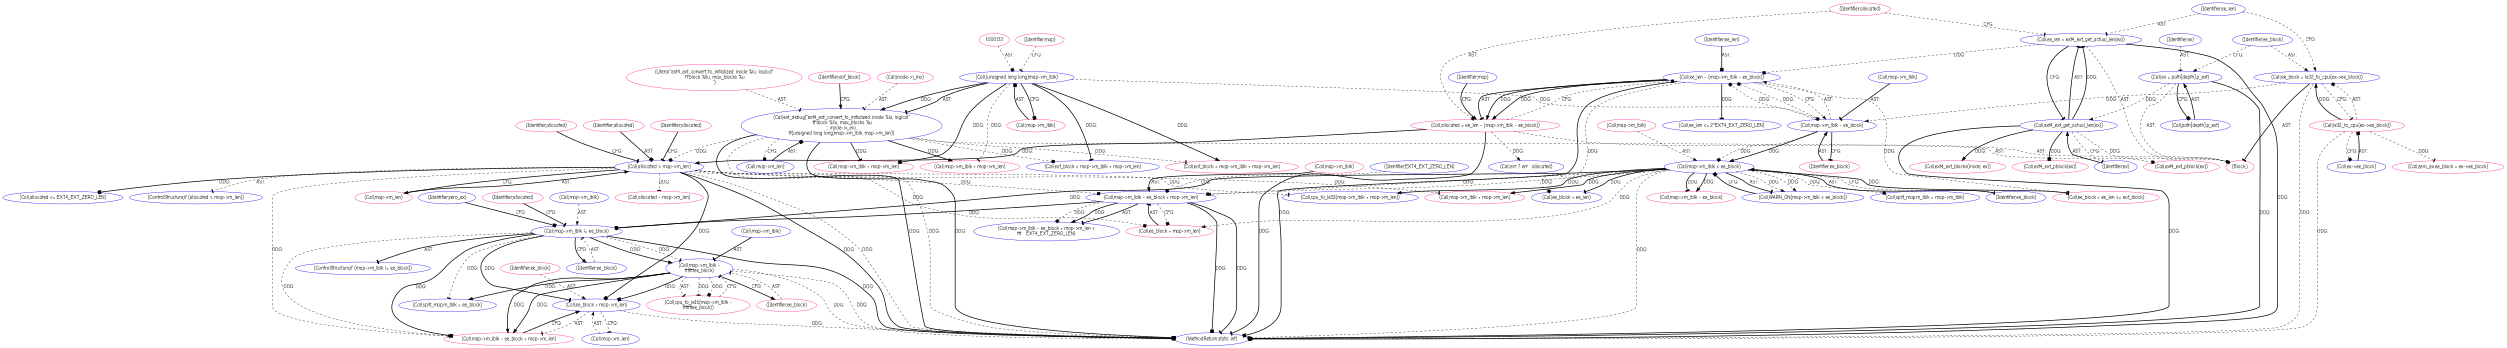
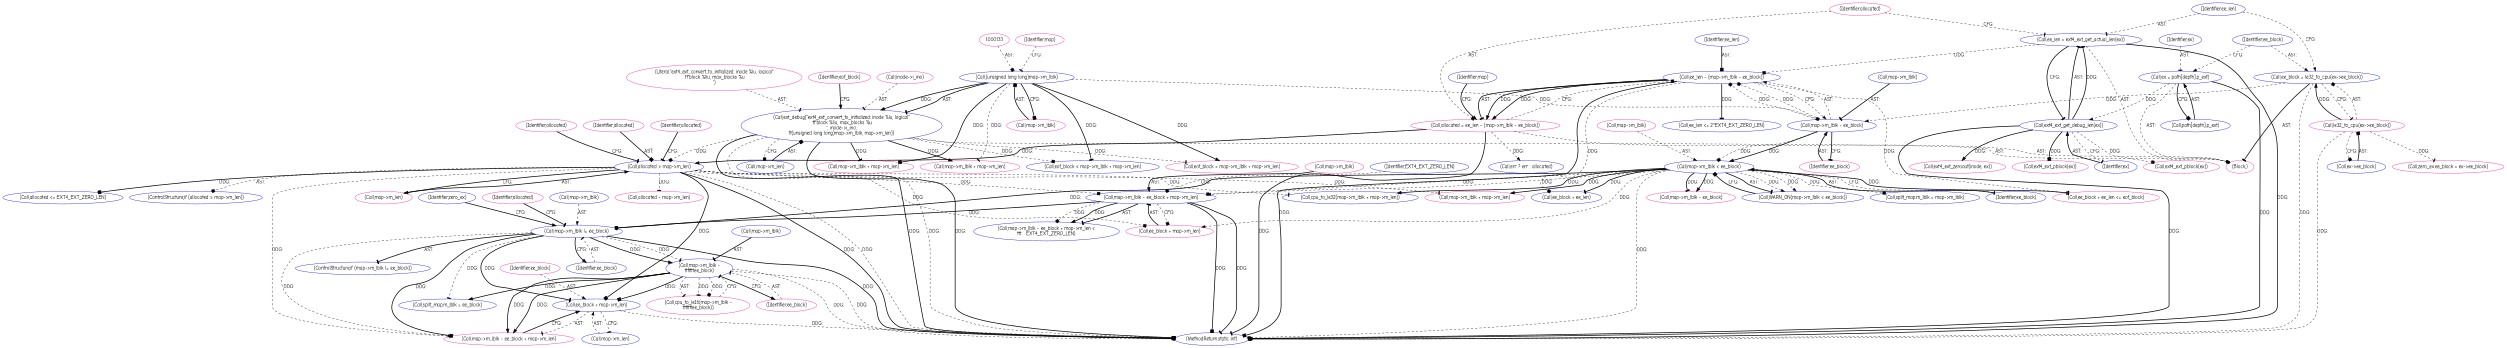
  digraph {
    fontname="Comic Neue"
    node [color=blue fontname="Comic Neue"]
    edge [arrowhead=tee fontname="Comic Neue" style=bold]
    n1 [label="(Call,ee_block + map->m_len)"]
    n2 [color=deeppink label="(Call,map->m_lblk - ee_block + map->m_len)"]
    n3 [label="(Call,map->m_len)"]
    n4 [label="(MethodReturn,static int)"]
    n5 [label="(Call,map->m_lblk != ee_block)"]
    n6 [label="(Call,map->m_lblk -\n\t\t\t\t\t\t\tee_block)"]
    n7 [label="(Call,split_map.m_lblk = ee_block)"]
    n8 [label="(Identifier,ee_block)"]
    n9 [label="(ControlStructure,if (map->m_lblk != ee_block))"]
    n10 [color=deeppink label="(Call,cpu_to_le16(map->m_lblk -\n\t\t\t\t\t\t\tee_block))"]
    n11 [color=deeppink label="(Identifier,ee_block)"]
    n12 [label="(Call,map->m_lblk - ee_block + map->m_len)"]
    n13 [label="(Call,map->m_lblk - ee_block + map->m_len <\n\t\t\t   EXT4_EXT_ZERO_LEN)"]
    n14 [color=deeppink label="(Call,ee_block + map->m_len)"]
    n15 [label="(Call,map->m_lblk < ee_block)"]
    n16 [label="(Identifier,ee_block)"]
    n17 [color=deeppink label="(Call,ee_block + ee_len <= eof_block)"]
    n18 [label="(Call,cpu_to_le32(map->m_lblk + map->m_len))"]
    n19 [color=deeppink label="(Call,map->m_lblk + map->m_len)"]
    n20 [color=deeppink label="(Call,map->m_lblk - ee_block)"]
    n21 [label="(Call,WARN_ON(map->m_lblk < ee_block))"]
    n22 [label="(Call,ee_block + ee_len)"]
    n23 [label="(Call,split_map.m_lblk = map->m_lblk)"]
    n24 [label="(Call,map->m_lblk - ee_block)"]
    n25 [label="(Call,ee_len - (map->m_lblk - ee_block))"]
    n26 [color=deeppink label="(Identifier,ee_block)"]
    n27 [color=deeppink label="(Call,allocated = ee_len - (map->m_lblk - ee_block))"]
    n28 [label="(Call,ee_len <= 2*EXT4_EXT_ZERO_LEN)"]
    n29 [label="(Call,(unsigned long long)map->m_lblk)"]
    n30 [label="(Call,ext_debug(\"ext4_ext_convert_to_initialized: inode %lu, logical\"\n \t\t\"block %llu, max_blocks %u\n\", inode->i_ino,\n\t\t(unsigned long long)map->m_lblk, map->m_len))"]
    n31 [color=deeppink label="(Call,map->m_lblk)"]
    n32 [label="(Call,eof_block < map->m_lblk + map->m_len)"]
    n33 [color=deeppink label="(Call,eof_block = map->m_lblk + map->m_len)"]
    n34 [color=deeppink label="(Call,map->m_lblk + map->m_len)"]
    n35 [color=deeppink label="(Call,map->m_lblk + map->m_len)"]
    n36 [color=deeppink label="(Block,)"]
    n37 [label="(Call,allocated > map->m_len)"]
    n38 [label="(Call,map->m_len)"]
    n39 [label="(Call,ee_block = le32_to_cpu(ex->ee_block))"]
    n40 [color=deeppink label="(Call,le32_to_cpu(ex->ee_block))"]
    n41 [label="(Call,ex->ee_block)"]
    n42 [color=deeppink label="(Call,zero_ex.ee_block = ex->ee_block)"]
    n43 [color=deeppink label="(Call,map->m_len)"]
    n44 [label="(Call,allocated <= EXT4_EXT_ZERO_LEN)"]
    n45 [label="(ControlStructure,if (allocated > map->m_len))"]
    n46 [color=deeppink label="(Call,allocated - map->m_len)"]
    n47 [label="(Call,err ? err : allocated)"]
    n48 [label="(Call,ee_len = ext4_ext_get_actual_len(ex))"]
-   n49 [label="(Call,ext4_ext_get_actual_len(ex))"]
+   n49 [label="(Call,ext4_ext_get_debug_len(ex))"]
    n50 [color=deeppink label="(Call,ext4_ext_pblock(ex))"]
    n51 [label="(Identifier,ex)"]
-   n52 [color=deeppink label="(Call,ext4_ext_blocks(inode, ex))"]
+   n52 [color=deeppink label="(Call,ext4_ext_zeroout(inode, ex))"]
    n53 [color=deeppink label="(Call,ext4_ext_pblock(ex))"]
    n54 [label="(Call,ex = path[depth].p_ext)"]
    n55 [label="(Call,path[depth].p_ext)"]
    n56 [color=deeppink label="(Identifier,allocated)"]
    n57 [label="(Identifier,zero_ex)"]
    n58 [label="(Identifier,EXT4_EXT_ZERO_LEN)"]
    n59 [color=deeppink label="(Identifier,allocated)"]
    n60 [label="(Call,map->m_lblk)"]
    n61 [color=deeppink label="(Identifier,allocated)"]
    n62 [color=deeppink label="(Call,map->m_lblk)"]
    n63 [label="(Identifier,ee_len)"]
    n64 [label="(Call,map->m_lblk)"]
    n65 [color=deeppink label="(Identifier,allocated)"]
    n66 [color=deeppink label="(Identifier,ee_block)"]
    n67 [color=deeppink label="(Identifier,allocated)"]
    n68 [color=deeppink label="(Literal,\"ext4_ext_convert_to_initialized: inode %lu, logical\"\n \t\t\"block %llu, max_blocks %u\n\")"]
    n69 [color=deeppink label="(Identifier,eof_block)"]
    n70 [label="(Call,map->m_lblk)"]
    n71 [label="(Identifier,ee_len)"]
    n72 [label="(Identifier,ee_block)"]
    n73 [label="(Identifier,ex)"]
    n74 [color=deeppink label="(Call,inode->i_ino)"]
    n75 [color=deeppink label="(Call,map->m_lblk)"]
    n76 [color=deeppink label="(Identifier,map)"]
    n77 [label="(Identifier,map)"]
    1000133 [color=deeppink]
    n1 -> n2 [label="AST: " style=dashed]
    n1 -> n3 [label="CFG: " style=dashed]
    n1 -> n4 [label="DDG: " style=dashed]
    n2 -> n1 [arrowhead=normal label="CFG: "]
    n3 -> n1 [arrowhead=normal label="AST: " style=dashed]
    n5 -> n1 [label="DDG: "]
    n5 -> n2 [arrowhead=box label="DDG: "]
    n5 -> n2 [arrowhead=normal label="DDG: " style=dashed]
    n5 -> n4 [arrowhead=box label="DDG: "]
    n5 -> n6 [label="DDG: " style=dashed]
    n5 -> n6 [arrowhead=normal label="DDG: "]
    n5 -> n7 [label="DDG: " style=dashed]
    n5 -> n8 [arrowhead=normal label="CFG: "]
    n5 -> n9 [label="AST: "]
    n6 -> n1 [arrowhead=box label="DDG: "]
    n6 -> n2 [arrowhead=normal label="DDG: "]
    n6 -> n2 [arrowhead=normal label="DDG: "]
    n6 -> n4 [label="DDG: " style=dashed]
    n6 -> n4 [arrowhead=box label="DDG: " style=dashed]
    n6 -> n7 [arrowhead=normal label="DDG: "]
    n6 -> n10 [label="AST: " style=dashed]
    n6 -> n10 [label="DDG: " style=dashed]
    n6 -> n10 [arrowhead=box label="DDG: " style=dashed]
    n6 -> n11 [arrowhead=normal label="CFG: "]
    n8 -> n5 [label="AST: " style=dashed]
    n10 -> n6 [label="CFG: " style=dashed]
    n11 -> n6 [label="AST: " style=dashed]
    n12 -> n4 [arrowhead=box label="DDG: "]
    n12 -> n4 [label="DDG: "]
    n12 -> n5 [arrowhead=box label="DDG: "]
    n12 -> n13 [label="AST: "]
    n12 -> n13 [arrowhead=box label="DDG: " style=dashed]
    n12 -> n13 [arrowhead=normal label="DDG: "]
    n12 -> n14 [arrowhead=box label="CFG: " style=dashed]
    n14 -> n12 [label="AST: "]
    n15 -> n4 [arrowhead=box label="DDG: " style=dashed]
    n15 -> n5 [label="DDG: "]
    n15 -> n12 [arrowhead=box label="DDG: " style=dashed]
    n15 -> n12 [arrowhead=normal label="DDG: " style=dashed]
    n15 -> n14 [arrowhead=normal label="DDG: " style=dashed]
    n15 -> n16 [label="CFG: " style=dashed]
    n15 -> n17 [label="DDG: "]
    n15 -> n18 [arrowhead=normal label="DDG: "]
    n15 -> n19 [arrowhead=normal label="DDG: "]
    n15 -> n20 [arrowhead=normal label="DDG: "]
    n15 -> n20 [label="DDG: "]
    n15 -> n21 [label="AST: "]
    n15 -> n21 [arrowhead=normal label="DDG: " style=dashed]
    n15 -> n21 [arrowhead=normal label="DDG: " style=dashed]
    n15 -> n22 [label="DDG: "]
    n15 -> n23 [arrowhead=box label="DDG: " style=dashed]
    n16 -> n15 [arrowhead=normal label="AST: "]
    n21 -> n15 [arrowhead=box label="CFG: "]
    n24 -> n15 [arrowhead=normal label="DDG: "]
    n24 -> n15 [arrowhead=box label="DDG: " style=dashed]
    n24 -> n25 [arrowhead=normal label="AST: " style=dashed]
    n24 -> n25 [arrowhead=box label="DDG: " style=dashed]
    n24 -> n25 [arrowhead=box label="DDG: " style=dashed]
    n24 -> n26 [label="CFG: "]
    n25 -> n4 [arrowhead=box label="DDG: "]
    n25 -> n17 [label="DDG: " style=dashed]
    n25 -> n22 [arrowhead=box label="DDG: " style=dashed]
    n25 -> n24 [arrowhead=normal label="CFG: " style=dashed]
    n25 -> n27 [label="AST: "]
    n25 -> n27 [arrowhead=normal label="DDG: "]
    n25 -> n27 [arrowhead=normal label="DDG: "]
    n25 -> n28 [label="DDG: "]
    n26 -> n24 [arrowhead=normal label="AST: "]
    n27 -> n4 [label="DDG: "]
    n27 -> n25 [arrowhead=box label="CFG: " style=dashed]
    n27 -> n36 [arrowhead=normal label="AST: " style=dashed]
    n27 -> n37 [arrowhead=normal label="DDG: "]
    n27 -> n47 [arrowhead=normal label="DDG: " style=dashed]
    n29 -> n24 [arrowhead=box label="DDG: " style=dashed]
    n29 -> n30 [label="AST: "]
    n29 -> n30 [arrowhead=normal label="DDG: "]
    n29 -> n31 [arrowhead=box label="CFG: "]
    n29 -> n32 [label="DDG: "]
    n29 -> n33 [arrowhead=normal label="DDG: "]
    n29 -> n34 [arrowhead=box label="DDG: "]
    n29 -> n35 [label="DDG: " style=dashed]
    n30 -> n4 [arrowhead=box label="DDG: "]
    n30 -> n4 [arrowhead=box label="DDG: "]
    n30 -> n4 [arrowhead=normal label="DDG: " style=dashed]
    n30 -> n32 [arrowhead=box label="DDG: " style=dashed]
    n30 -> n33 [label="DDG: " style=dashed]
    n30 -> n34 [label="DDG: "]
    n30 -> n35 [arrowhead=normal label="DDG: "]
    n30 -> n36 [arrowhead=normal label="AST: " style=dashed]
    n30 -> n37 [arrowhead=box label="DDG: " style=dashed]
    n30 -> n38 [arrowhead=box label="CFG: " style=dashed]
    n31 -> n29 [arrowhead=box label="AST: "]
    n37 -> n1 [arrowhead=box label="DDG: "]
    n37 -> n2 [label="DDG: " style=dashed]
    n37 -> n4 [arrowhead=box label="DDG: "]
    n37 -> n4 [label="DDG: " style=dashed]
    n37 -> n12 [arrowhead=box label="DDG: " style=dashed]
    n37 -> n14 [arrowhead=box label="DDG: " style=dashed]
    n37 -> n18 [label="DDG: " style=dashed]
    n37 -> n19 [label="DDG: " style=dashed]
    n37 -> n43 [arrowhead=normal label="CFG: "]
    n37 -> n44 [arrowhead=box label="DDG: "]
-   n37 -> n45 [label="AST: " style=dashed]
+   n37 -> n45 [arrowhead=box label="AST: " style=dashed]
    n37 -> n46 [label="DDG: " style=dashed]
    n38 -> n30 [arrowhead=box label="AST: "]
    n39 -> n4 [arrowhead=box label="DDG: " style=dashed]
    n39 -> n24 [arrowhead=normal label="DDG: " style=dashed]
    n39 -> n36 [label="AST: "]
    n39 -> n40 [label="CFG: " style=dashed]
    n40 -> n4 [arrowhead=normal label="DDG: " style=dashed]
    n40 -> n39 [arrowhead=box label="AST: " style=dashed]
    n40 -> n39 [arrowhead=normal label="DDG: "]
    n40 -> n41 [arrowhead=box label="CFG: " style=dashed]
    n40 -> n42 [label="DDG: " style=dashed]
    n41 -> n40 [arrowhead=box label="AST: "]
    n43 -> n37 [arrowhead=normal label="AST: "]
    n48 -> n4 [arrowhead=box label="DDG: "]
    n48 -> n25 [arrowhead=box label="DDG: " style=dashed]
    n48 -> n36 [arrowhead=normal label="AST: " style=dashed]
    n48 -> n49 [label="CFG: "]
    n49 -> n4 [arrowhead=normal label="DDG: "]
    n49 -> n48 [label="AST: "]
    n49 -> n48 [label="DDG: "]
    n49 -> n50 [arrowhead=box label="DDG: " style=dashed]
    n49 -> n51 [label="CFG: " style=dashed]
    n49 -> n52 [arrowhead=normal label="DDG: "]
    n49 -> n53 [arrowhead=box label="DDG: "]
    n51 -> n49 [arrowhead=normal label="AST: "]
    n54 -> n4 [arrowhead=normal label="DDG: "]
    n54 -> n36 [arrowhead=box label="AST: " style=dashed]
    n54 -> n49 [arrowhead=normal label="DDG: " style=dashed]
    n54 -> n55 [arrowhead=box label="CFG: "]
    n55 -> n54 [arrowhead=normal label="AST: "]
    n56 -> n5 [label="CFG: "]
-   n57 -> n5 [arrowhead=box label="CFG: "]
+   n57 -> n5 [arrowhead=normal label="CFG: "]
    n58 -> n12 [arrowhead=box label="CFG: " style=dashed]
    n59 -> n37 [arrowhead=box label="AST: "]
    n60 -> n24 [label="AST: "]
    n61 -> n37 [label="CFG: "]
    n62 -> n12 [arrowhead=normal label="AST: "]
    n63 -> n39 [arrowhead=normal label="CFG: " style=dashed]
    n63 -> n48 [label="AST: " style=dashed]
    n64 -> n6 [label="AST: "]
    n65 -> n27 [arrowhead=box label="AST: " style=dashed]
    n65 -> n48 [label="CFG: " style=dashed]
    n66 -> n1 [arrowhead=normal label="AST: " style=dashed]
    n67 -> n37 [label="CFG: "]
    n68 -> n30 [label="AST: " style=dashed]
    n69 -> n30 [arrowhead=normal label="CFG: "]
    n70 -> n5 [arrowhead=normal label="AST: " style=dashed]
    n71 -> n25 [arrowhead=box label="AST: "]
    n72 -> n39 [arrowhead=normal label="AST: " style=dashed]
    n72 -> n54 [arrowhead=normal label="CFG: " style=dashed]
    n73 -> n54 [label="AST: " style=dashed]
    n74 -> n30 [label="AST: " style=dashed]
    n75 -> n15 [arrowhead=normal label="AST: " style=dashed]
    n76 -> n29 [label="CFG: " style=dashed]
    n77 -> n27 [arrowhead=normal label="CFG: "]
    1000133 -> n29 [arrowhead=box label="AST: " style=dashed]
  }
